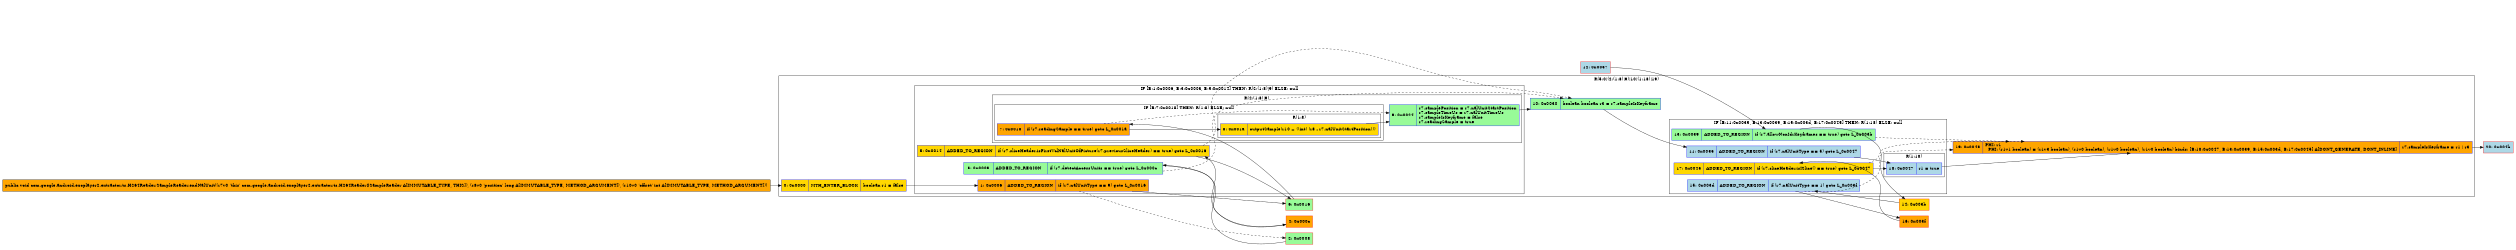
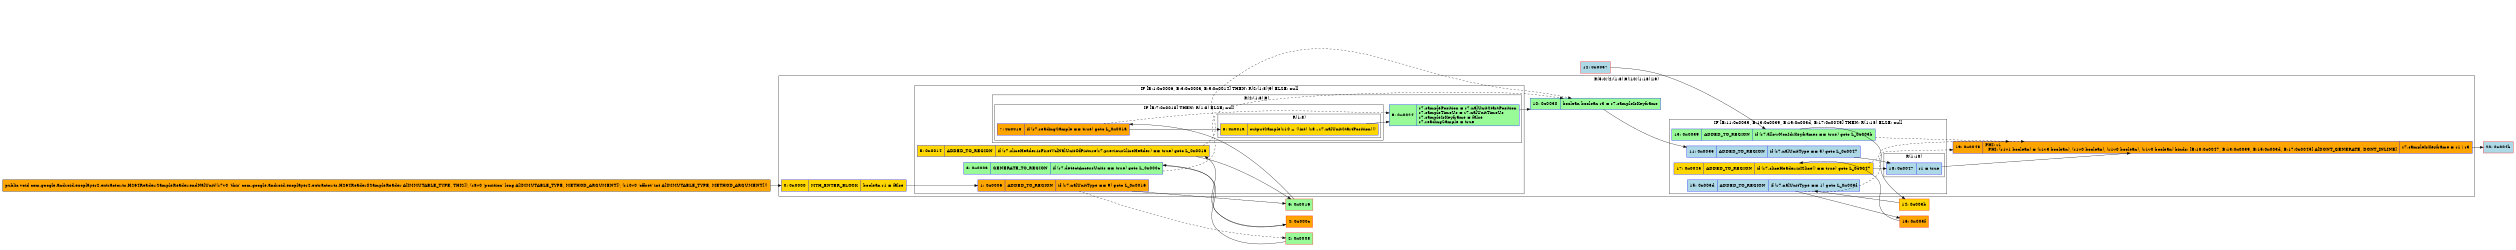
  digraph {
    rankdir=LR
    node [color=blue fillcolor=orange shape=record style=filled]
    n1 [fillcolor=gold label="{8\:\ 0x001a|outputSample(r10 + ((int) (r8 \- r7.nalUnitStartPosition)))\l}"]
    n2 [label="{7\:\ 0x0018|if (r7.readingSample == true) goto L_0x001a\l}"]
    n3 [fillcolor=palegreen label="{9\:\ 0x0024|r7.samplePosition = r7.nalUnitStartPosition\lr7.sampleTimeUs = r7.nalUnitTimeUs\lr7.sampleIsKeyframe = false\lr7.readingSample = true\l}"]
    n4 [label="{1\:\ 0x0006|ADDED_TO_REGION\l|if (r7.nalUnitType == 9) goto L_0x0016\l}"]
-   n5 [fillcolor=palegreen label="{3\:\ 0x000a|ADDED_TO_REGION\l|if (r7.detectAccessUnits == true) goto L_0x000c\l}"]
+   n5 [fillcolor=palegreen label="{3\:\ 0x000a|GENERATE_TO_REGION\l|if (r7.detectAccessUnits == true) goto L_0x000c\l}"]
    n6 [fillcolor=gold label="{5\:\ 0x0014|ADDED_TO_REGION\l|if (r7.sliceHeader.isFirstVclNalUnitOfPicture(r7.previousSliceHeader) == true) goto L_0x0016\l}"]
    n7 [fillcolor=lightblue label="{18\:\ 0x0047|r1 = true\l}"]
    n8 [fillcolor=lightblue label="{11\:\ 0x0035|ADDED_TO_REGION\l|if (r7.nalUnitType == 5) goto L_0x0047\l}"]
    n9 [fillcolor=palegreen label="{13\:\ 0x0039|ADDED_TO_REGION\l|if (r7.allowNonIdrKeyframes == true) goto L_0x003b\l}"]
    n10 [fillcolor=lightblue label="{15\:\ 0x003d|ADDED_TO_REGION\l|if (r7.nalUnitType == 1) goto L_0x003f\l}"]
    n11 [fillcolor=gold label="{17\:\ 0x0045|ADDED_TO_REGION\l|if (r7.sliceHeader.isISlice() == true) goto L_0x0047\l}"]
    n12 [fillcolor=gold label="{0\:\ 0x0000|MTH_ENTER_BLOCK\l|boolean r1 = false\l}"]
    n13 [fillcolor=palegreen label="{10\:\ 0x0030|boolean boolean r3 = r7.sampleIsKeyframe\l}"]
    n14 [label="{19\:\ 0x0048|PHI: r1 \l  PHI: (r1v1 boolean) = (r1v3 boolean), (r1v0 boolean), (r1v0 boolean), (r1v0 boolean) binds: [B:18:0x0047, B:13:0x0039, B:15:0x003d, B:17:0x0045] A[DONT_GENERATE, DONT_INLINE]\l|r7.sampleIsKeyframe = r1 \| r3\l}"]
    n15 [color=red fillcolor=palegreen label="{2\:\ 0x0008}"]
    n16 [color=red fillcolor=palegreen label="{6\:\ 0x0016}"]
    n17 [color=red label="{4\:\ 0x000c}"]
    n18 [color=red fillcolor=gold label="{14\:\ 0x003b}"]
    n19 [color=red label="{16\:\ 0x003f}"]
    n20 [color=red fillcolor=lightblue label="{20\:\ 0x004b}"]
    n21 [color=red fillcolor=lightblue label="{12\:\ 0x0037}"]
    n22 [label="{public void com.google.android.exoplayer2.extractor.ts.H264Reader.SampleReader.endNalUnit((r7v0 'this' com.google.android.exoplayer2.extractor.ts.H264Reader$SampleReader A[IMMUTABLE_TYPE, THIS]), (r8v0 'position' long A[IMMUTABLE_TYPE, METHOD_ARGUMENT]), (r10v0 'offset' int A[IMMUTABLE_TYPE, METHOD_ARGUMENT])) }" color=""]
    subgraph cluster_1 {
      label="R(5:0|(2:(1:8)|9)|10|(1:18)|19)"
      n12
      n13
      n14
      subgraph cluster_2 {
        label="IF [B:1:0x0006, B:3:0x000a, B:5:0x0014] THEN: R(2:(1:8)|9) ELSE: null"
        n4
        n5
        n6
        subgraph cluster_3 {
          label="R(2:(1:8)|9)"
          n3
          subgraph cluster_4 {
            label="IF [B:7:0x0018] THEN: R(1:8) ELSE: null"
            n2
            subgraph cluster_5 {
              label="R(1:8)"
              n1
            }
          }
        }
      }
      subgraph cluster_6 {
        label="IF [B:11:0x0035, B:13:0x0039, B:15:0x003d, B:17:0x0045] THEN: R(1:18) ELSE: null"
        n8
        n9
        n10
        n11
        subgraph cluster_7 {
          label="R(1:18)"
          n7
        }
      }
    }
    n1 -> n3
    n2 -> n1
    n2 -> n3 [style=dashed]
    n3 -> n13
    n4 -> n15 [style=dashed]
    n4 -> n16
    n5 -> n13 [style=dashed]
    n5 -> n17
    n6 -> n13 [style=dashed]
    n6 -> n16
    n7 -> n14
    n8 -> n7
    n9 -> n14 [style=dashed]
    n9 -> n18
    n10 -> n14 [style=dashed]
    n10 -> n19
    n11 -> n7
    n11 -> n14 [style=dashed]
    n12 -> n4
    n13 -> n8
    n14 -> n20
    n15 -> n5
    n16 -> n2
    n17 -> n6
    n18 -> n10
    n19 -> n11
    n21 -> n9
    n22 -> n12
  }
